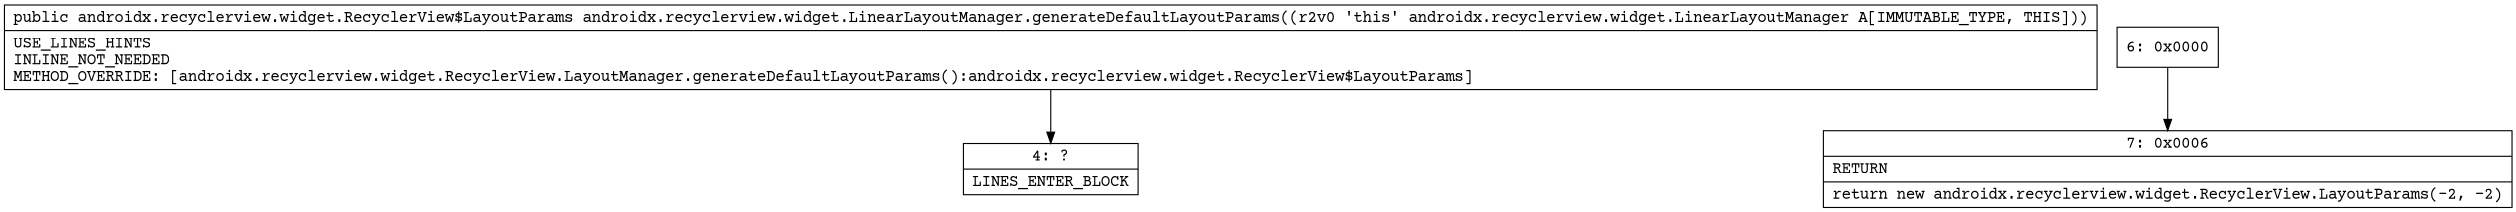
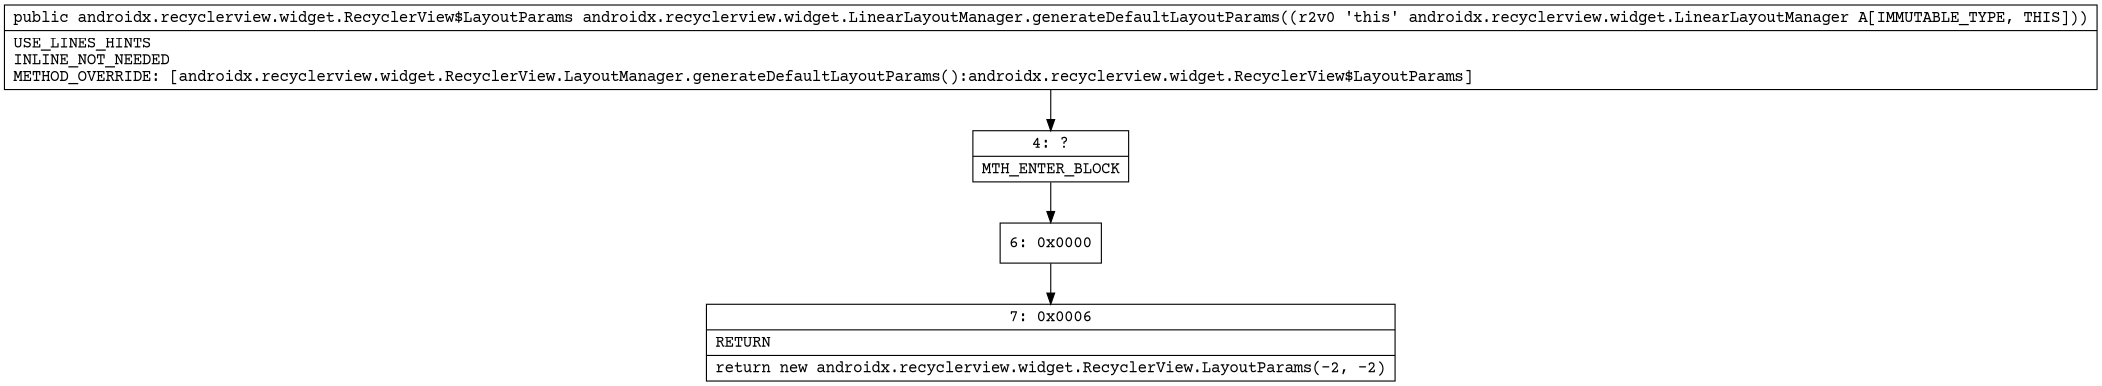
  digraph {
    fontname="Courier Prime"
    node [fontname="Courier Prime" shape=record]
    edge [fontname="Courier Prime"]
-   n1 [label="{4\:\ ?|LINES_ENTER_BLOCK\l}"]
+   n1 [label="{4\:\ ?|MTH_ENTER_BLOCK\l}"]
    n2 [label="{6\:\ 0x0000}"]
    n3 [label="{7\:\ 0x0006|RETURN\l|return new androidx.recyclerview.widget.RecyclerView.LayoutParams(\-2, \-2)\l}"]
    n4 [label="{public androidx.recyclerview.widget.RecyclerView$LayoutParams androidx.recyclerview.widget.LinearLayoutManager.generateDefaultLayoutParams((r2v0 'this' androidx.recyclerview.widget.LinearLayoutManager A[IMMUTABLE_TYPE, THIS]))  | USE_LINES_HINTS\lINLINE_NOT_NEEDED\lMETHOD_OVERRIDE: [androidx.recyclerview.widget.RecyclerView.LayoutManager.generateDefaultLayoutParams():androidx.recyclerview.widget.RecyclerView$LayoutParams]\l}"]
+   n1 -> n2
    n2 -> n3
    n4 -> n1
  }
